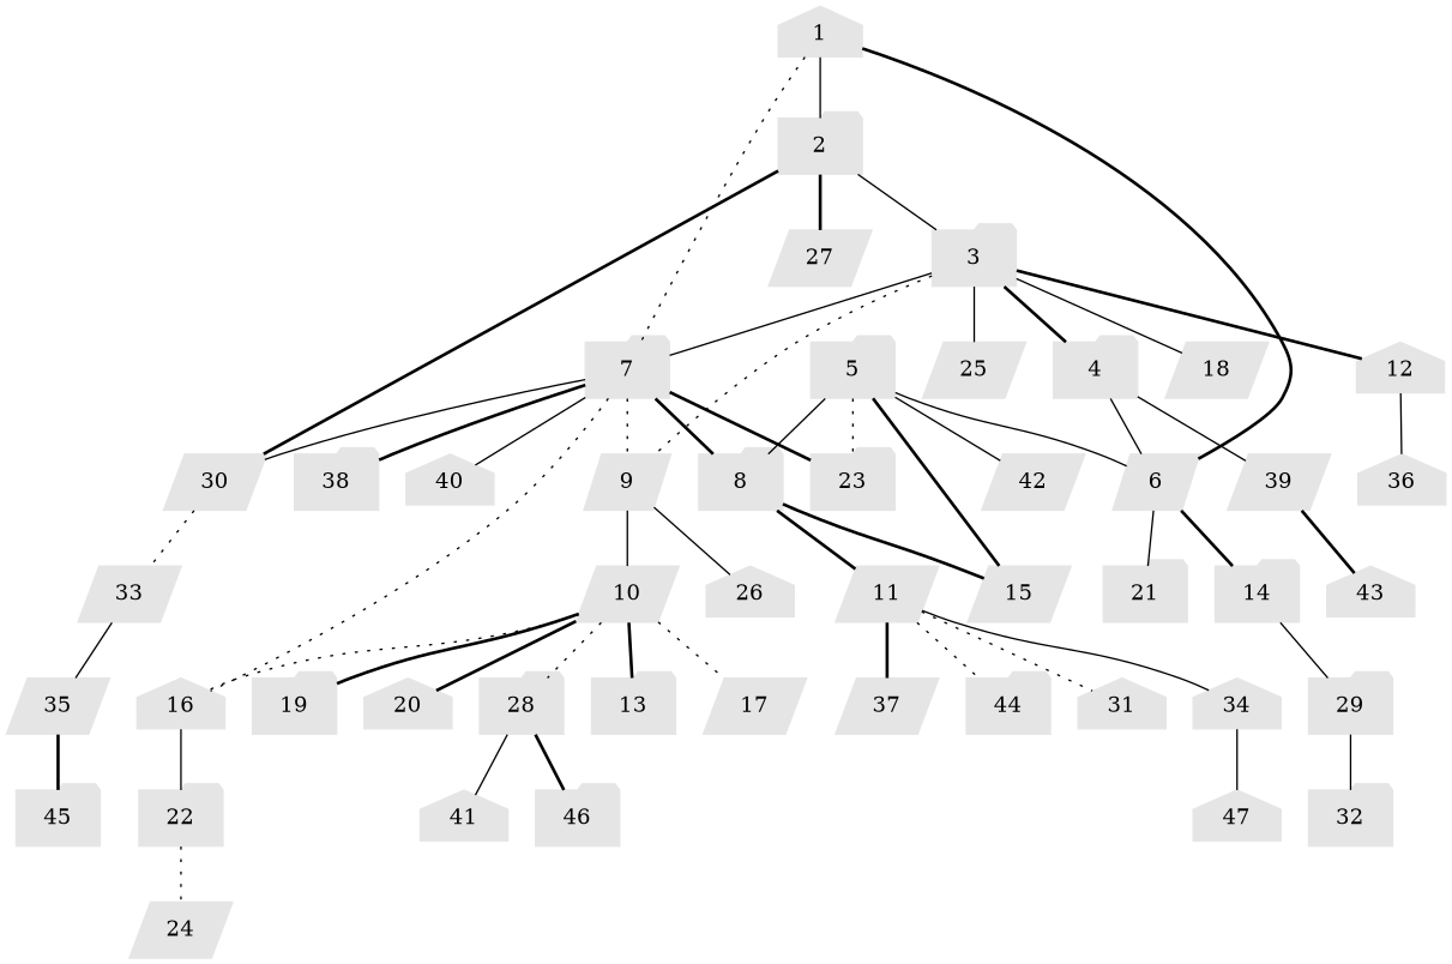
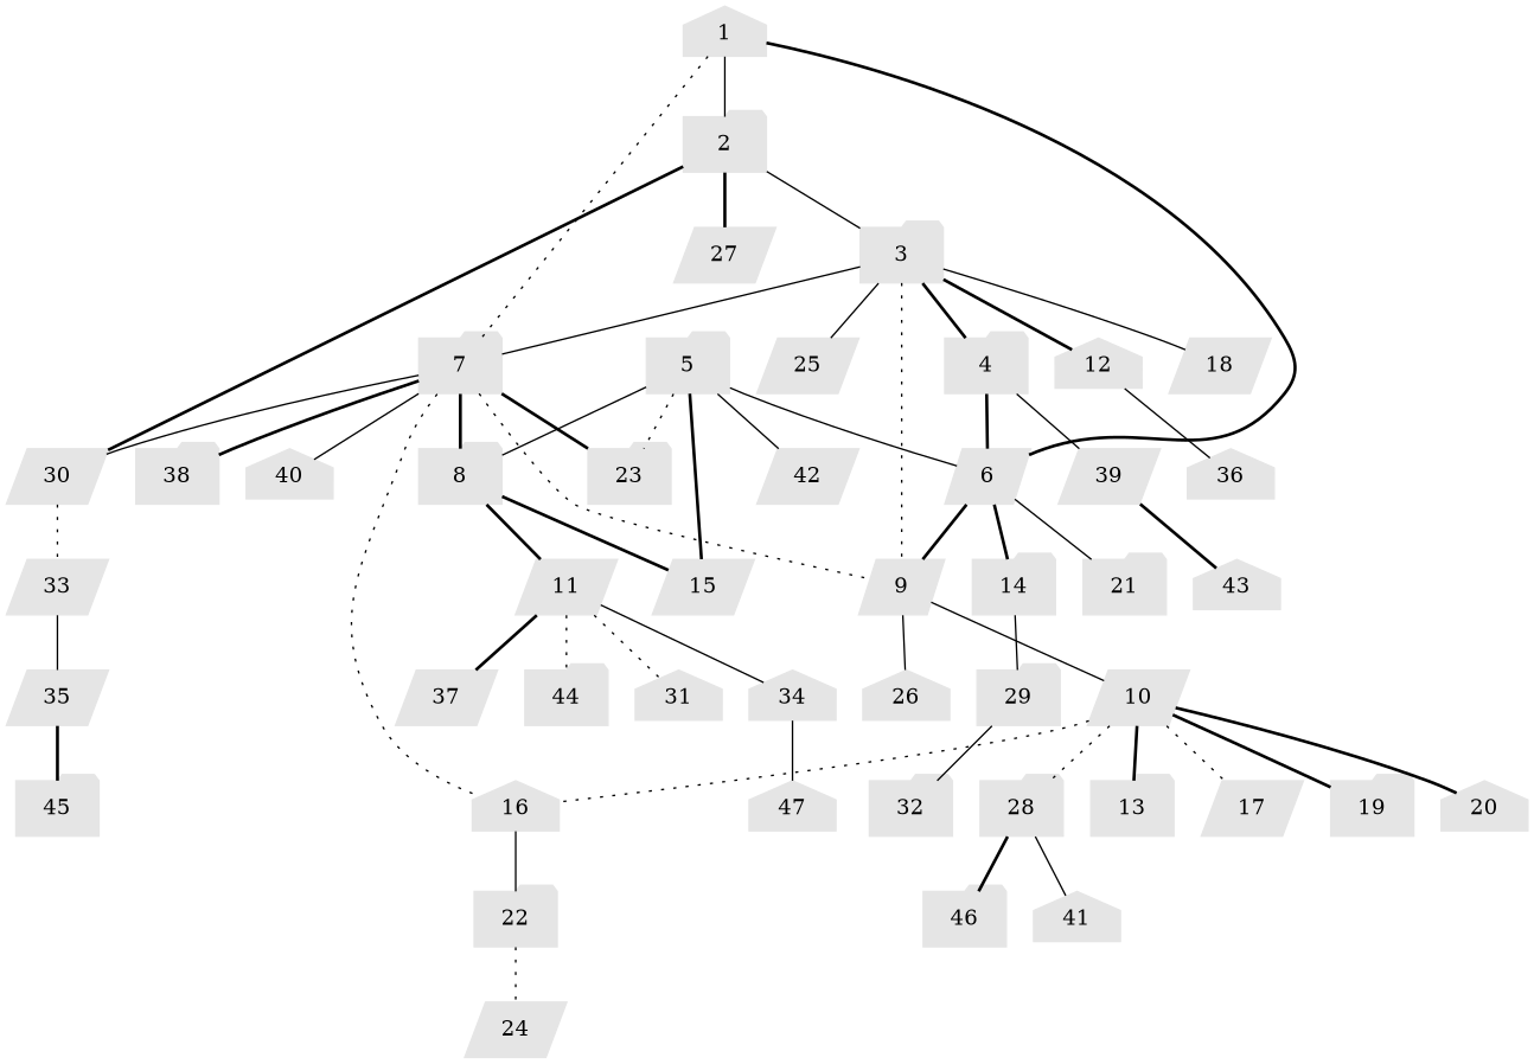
  graph {
    node [color=gray90 shape=folder style=filled]
    edge [style=solid]
    1 [shape=house]
    2
    6 [shape=parallelogram]
    7
    3
    27 [shape=parallelogram]
    30 [shape=parallelogram]
    9 [shape=parallelogram]
    14
    21
    8
    23
    16 [shape=house]
    38
    40 [shape=house]
    4
    12 [shape=house]
    18 [shape=parallelogram]
    25 [shape=parallelogram]
    10 [shape=parallelogram]
    13
    17 [shape=parallelogram]
    19
    20 [shape=house]
    28
    33 [shape=parallelogram]
    39 [shape=parallelogram]
    26 [shape=house]
    36 [shape=house]
    43 [shape=house]
    5
    15 [shape=parallelogram]
    42 [shape=parallelogram]
    11 [shape=parallelogram]
    29
    22
    31 [shape=house]
    34 [shape=house]
    37 [shape=parallelogram]
    44
    41 [shape=house]
    46
    47 [shape=house]
    32
    24 [shape=parallelogram]
    35 [shape=parallelogram]
    45
    1 -- 2
    1 -- 6 [style=bold]
    1 -- 7 [style=dotted]
    2 -- 3
    2 -- 27 [style=bold]
    2 -- 30 [style=bold]
+   6 -- 9 [style=bold]
    6 -- 14 [style=bold]
    6 -- 21
    7 -- 30
    7 -- 9 [style=dotted]
    7 -- 8 [style=bold]
    7 -- 23 [style=bold]
    7 -- 16 [style=dotted]
    7 -- 38 [style=bold]
    7 -- 40
    3 -- 7
    3 -- 9 [style=dotted]
    3 -- 4 [style=bold]
    3 -- 12 [style=bold]
    3 -- 18
    3 -- 25
    30 -- 33 [style=dotted]
    9 -- 10
    9 -- 26
    14 -- 29
    8 -- 15 [style=bold]
    8 -- 11 [style=bold]
    16 -- 22
-   4 -- 6
+   4 -- 6 [style=bold]
    4 -- 39
    12 -- 36
    10 -- 16 [style=dotted]
    10 -- 13 [style=bold]
    10 -- 17 [style=dotted]
    10 -- 19 [style=bold]
    10 -- 20 [style=bold]
    10 -- 28 [style=dotted]
    28 -- 41
    28 -- 46 [style=bold]
    33 -- 35
    39 -- 43 [style=bold]
    5 -- 6
    5 -- 8
    5 -- 23 [style=dotted]
    5 -- 15 [style=bold]
    5 -- 42
    11 -- 31 [style=dotted]
    11 -- 34
    11 -- 37 [style=bold]
    11 -- 44 [style=dotted]
    29 -- 32
    22 -- 24 [style=dotted]
    34 -- 47
    35 -- 45 [style=bold]
  }
